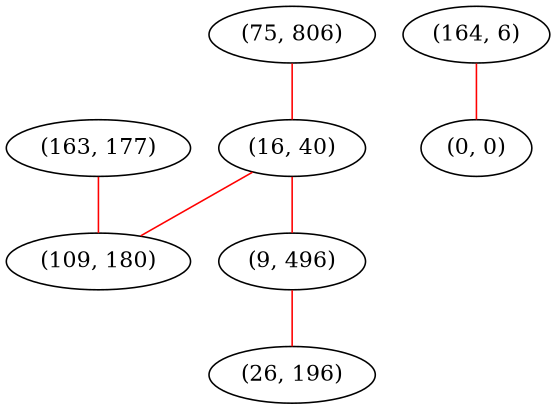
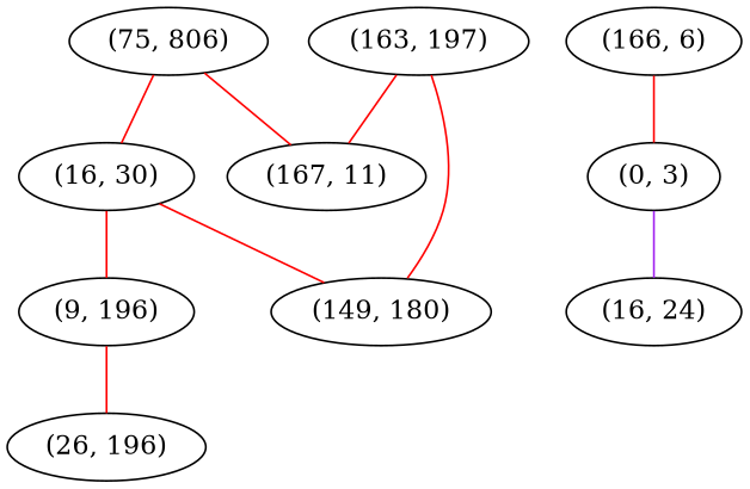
  graph {
    edge [color=red weight=1]
    n1 [label="(75, 806)"]
-   "(16, 30)" [label="(16, 40)"]
-   "(149, 180)" [label="(109, 180)"]
-   "(9, 196)" [label="(9, 496)"]
-   "(163, 177)"
-   "(166, 6)" [label="(164, 6)"]
-   "(0, 0)"
+   "(16, 30)"
+   "(167, 11)"
+   "(149, 180)"
+   "(9, 196)"
+   "(163, 177)" [label="(163, 197)"]
+   "(166, 6)"
+   "(0, 0)" [label="(0, 3)"]
    n9 [label="(26, 196)"]
+   "(16, 24)"
    n1 -- "(16, 30)"
+   n1 -- "(167, 11)"
    "(16, 30)" -- "(149, 180)"
    "(16, 30)" -- "(9, 196)"
    "(9, 196)" -- n9
+   "(163, 177)" -- "(167, 11)"
    "(163, 177)" -- "(149, 180)"
    "(166, 6)" -- "(0, 0)"
+   "(0, 0)" -- "(16, 24)" [color=purple weight=4]
  }
